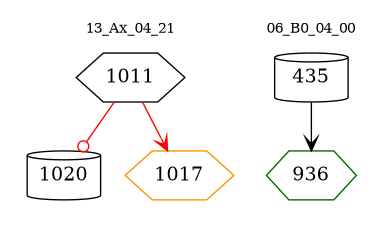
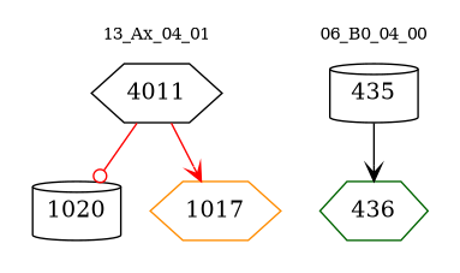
  digraph {
    node [color=black shape=hexagon]
    edge [arrowhead=vee color=red]
-   n1 [label=1011]
+   n1 [label=4011]
    n2 [label=1020 shape=cylinder]
    n3 [color=darkorange label=1017]
    n4 [label=435 shape=cylinder]
-   n5 [color=darkgreen label=936]
+   n5 [color=darkgreen label=436]
    subgraph cluster_1 {
      color=white
      fontsize=10
-     label="13_Ax_04_21"
+     label="13_Ax_04_01"
      n1
      n2
      n3
    }
    subgraph cluster_2 {
      color=white
      fontsize=10
      label="06_B0_04_00"
      n4
      n5
    }
    n1 -> n2 [arrowhead=odot]
    n1 -> n3
    n4 -> n5 [color=black]
  }
